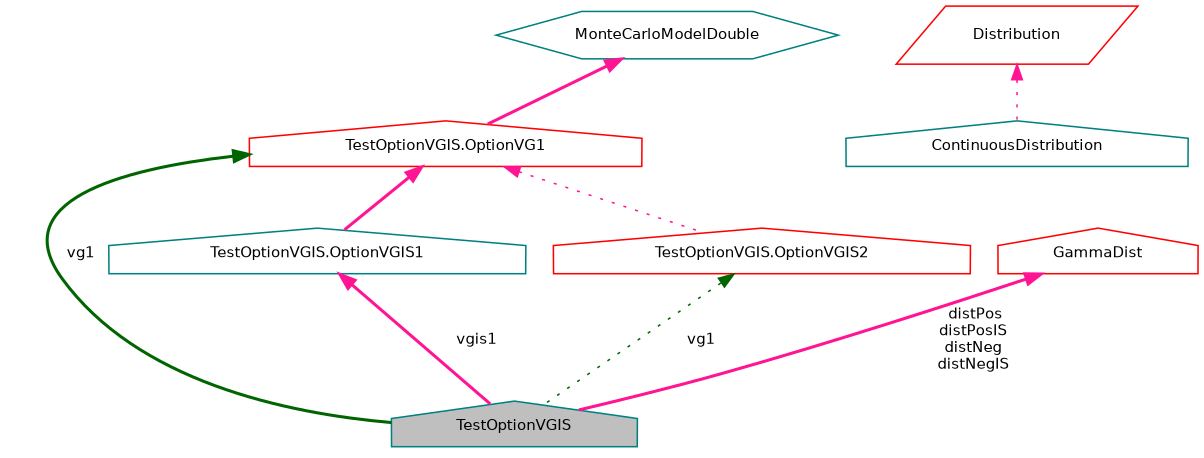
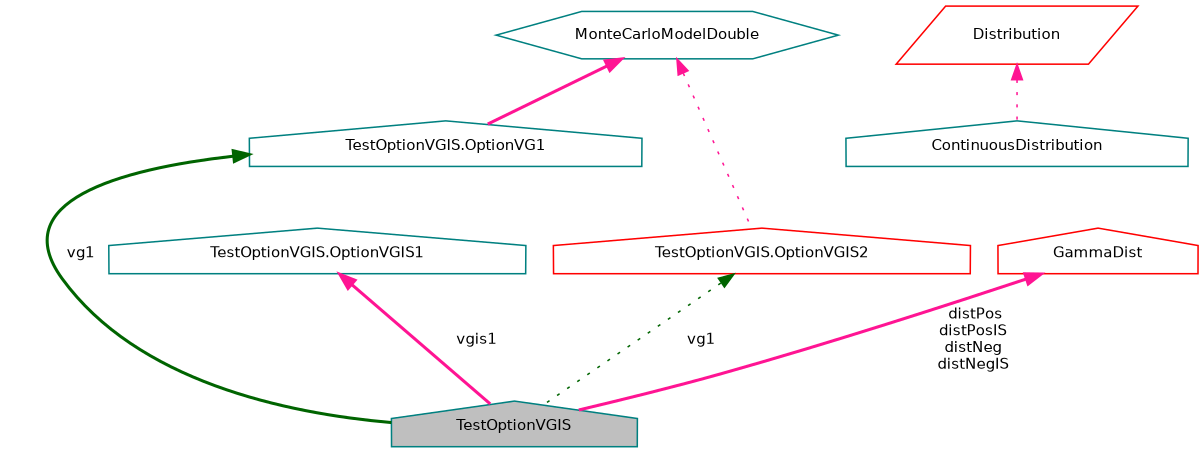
  digraph {
    rankdir=TB
    node [color=teal fontname=Helvetica fontsize=10 shape=house]
    edge [color=deeppink dir=back fontname=Helvetica fontsize=10 labelfontname=Helvetica labelfontsize=10 style=bold]
    n1 [fillcolor=grey75 fontcolor=black height=0.2 label=TestOptionVGIS style=filled width=0.4]
-   n2 [color=red height=0.2 label="TestOptionVGIS.OptionVG1" width=0.4]
+   n2 [height=0.2 label="TestOptionVGIS.OptionVG1" width=0.4]
    n3 [height=0.2 label="TestOptionVGIS.OptionVGIS1" width=0.4]
    n4 [color=red height=0.2 label="TestOptionVGIS.OptionVGIS2" width=0.4]
    n5 [height=0.2 label=MonteCarloModelDouble shape=hexagon width=0.4]
    n6 [color=red height=0.2 label=GammaDist width=0.4]
    n7 [height=0.2 label=ContinuousDistribution width=0.4]
    n8 [color=red height=0.2 label=Distribution shape=parallelogram width=0.4]
    n2 -> n1 [color=darkgreen label=" vg1"]
-   n2 -> n3
-   n2 -> n4 [style=dotted]
+   n5 -> n4 [style=dotted]
    n3 -> n1 [label=" vgis1"]
    n4 -> n1 [color=darkgreen label=" vg1" style=dotted]
    n5 -> n2
    n6 -> n1 [label=" distPos\ndistPosIS\ndistNeg\ndistNegIS"]
    n8 -> n7 [style=dotted]
  }
